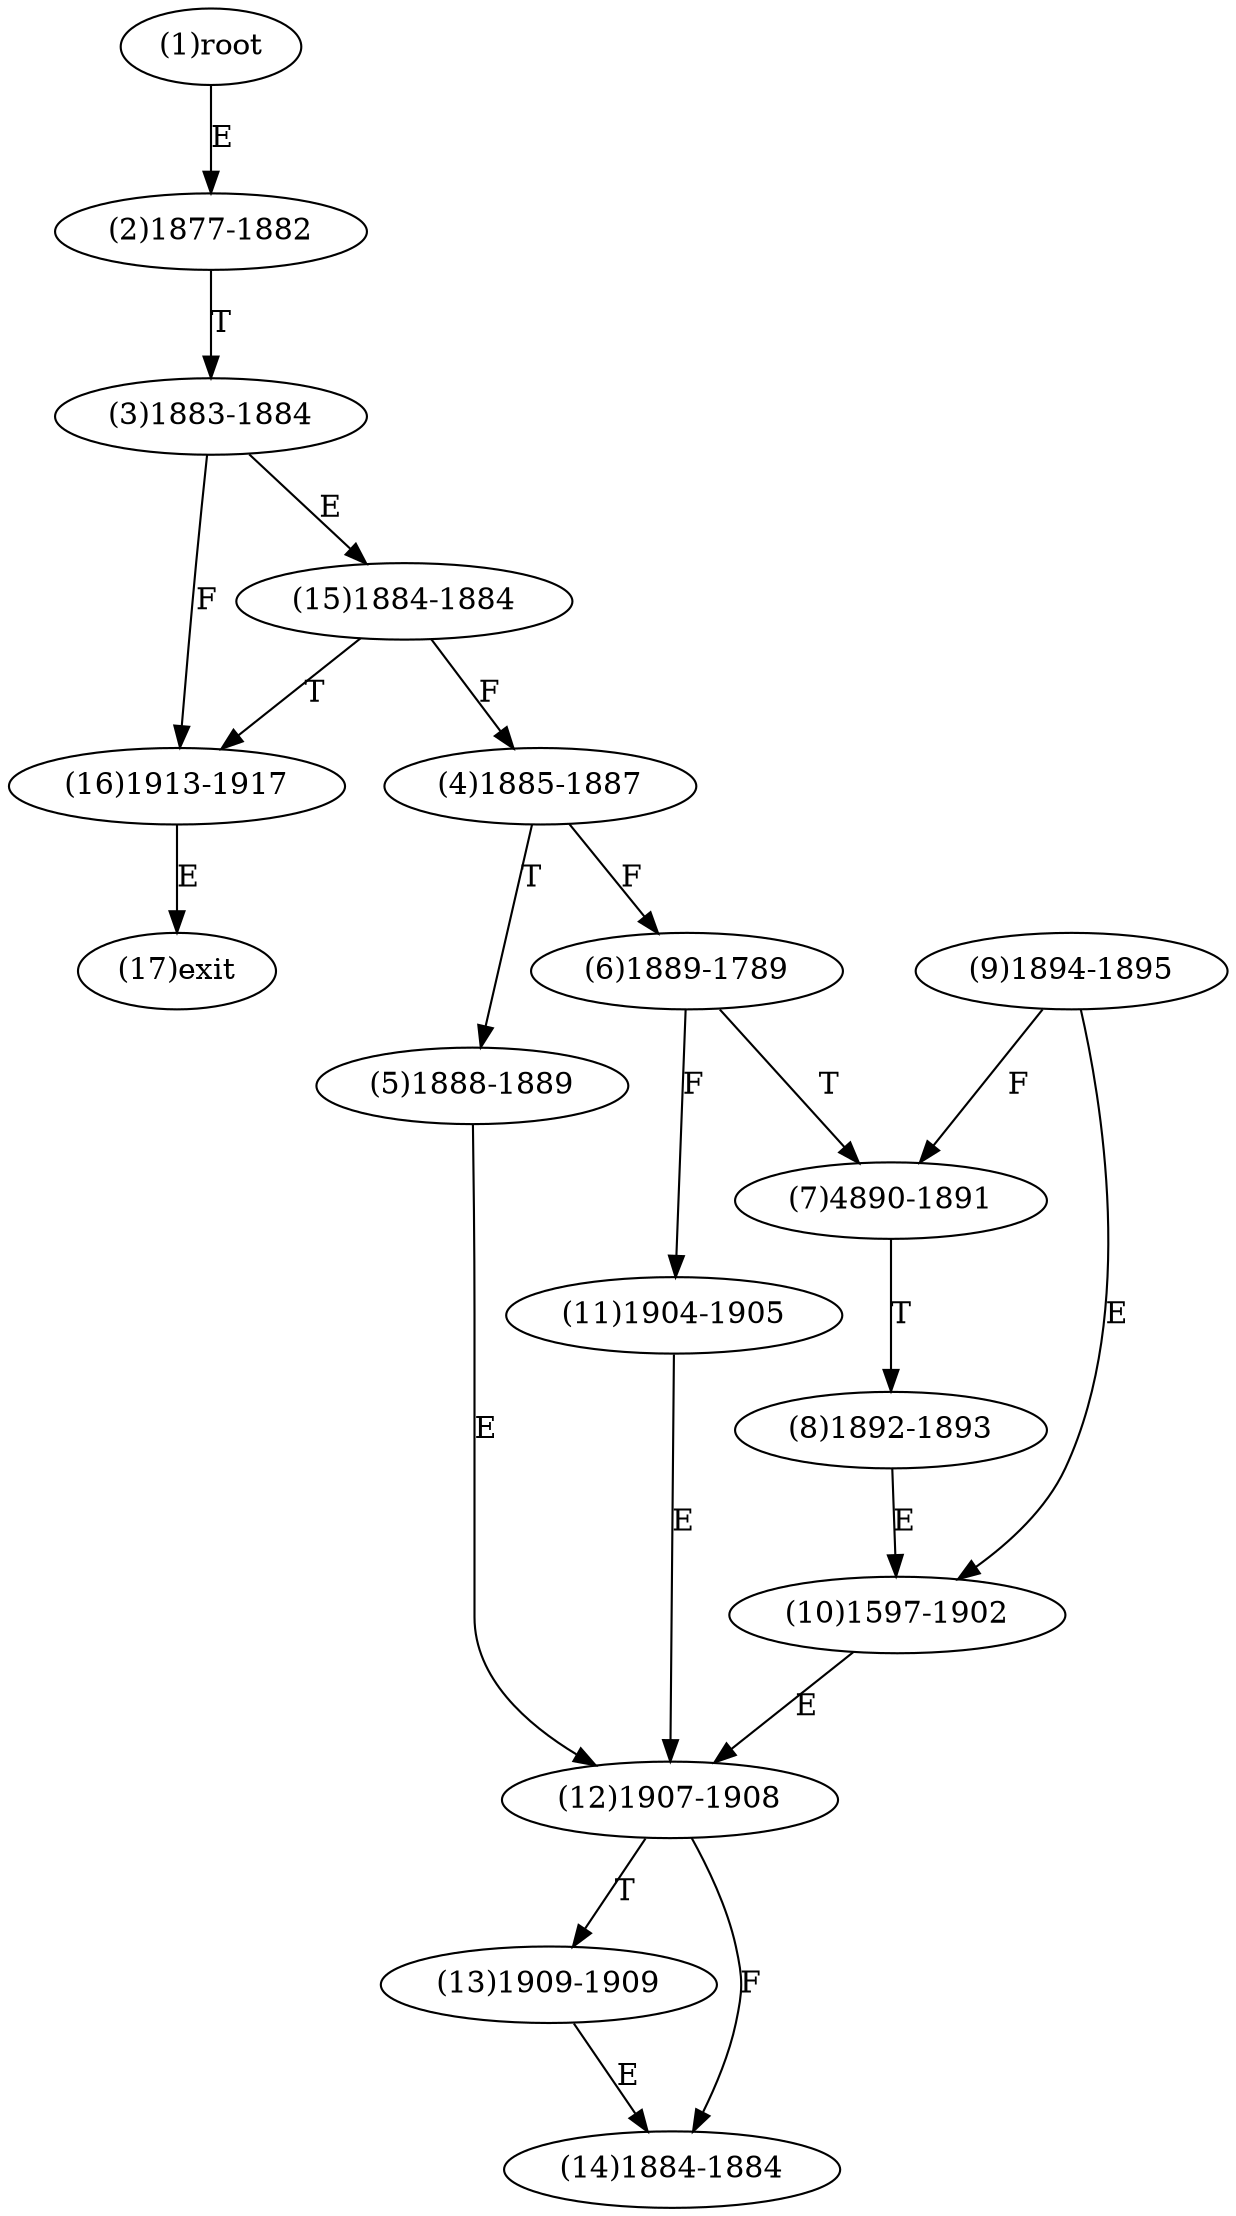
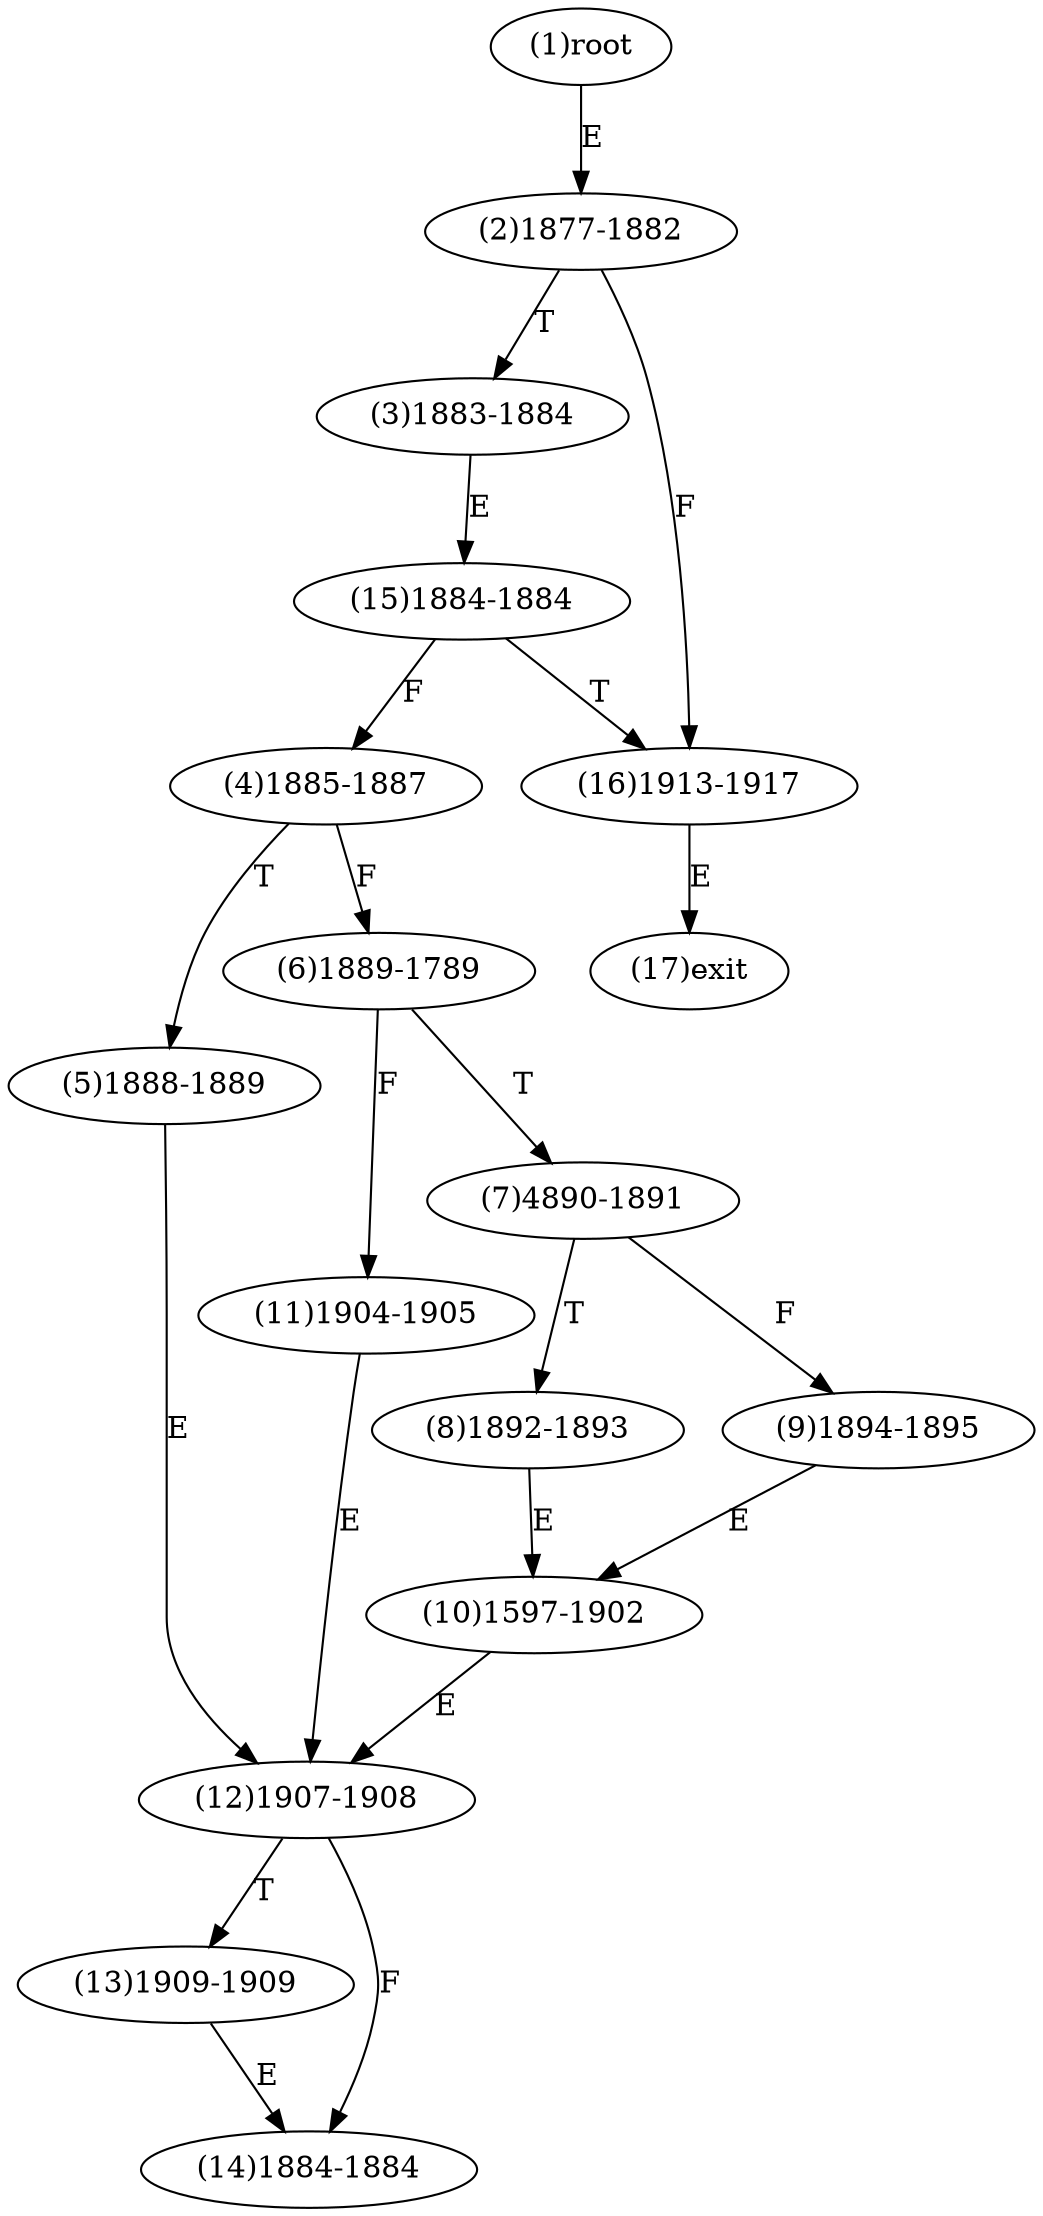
  digraph {
    n1 [label="(1)root"]
    n2 [label="(2)1877-1882"]
    n3 [label="(3)1883-1884"]
    n4 [label="(16)1913-1917"]
    n5 [label="(15)1884-1884"]
    n6 [label="(17)exit"]
    n7 [label="(4)1885-1887"]
    n8 [label="(5)1888-1889"]
    n9 [label="(6)1889-1789"]
    n10 [label="(12)1907-1908"]
    n11 [label="(7)4890-1891"]
    n12 [label="(11)1904-1905"]
    n13 [label="(13)1909-1909"]
    n14 [label="(14)1884-1884"]
    n15 [label="(8)1892-1893"]
    n16 [label="(9)1894-1895"]
    n17 [label="(10)1597-1902"]
    n1 -> n2 [label=E]
    n2 -> n3 [label=T]
-   n3 -> n4 [label=F]
+   n2 -> n4 [label=F]
    n3 -> n5 [label=E]
    n4 -> n6 [label=E]
    n5 -> n4 [label=T]
    n5 -> n7 [label=F]
    n7 -> n8 [label=T]
    n7 -> n9 [label=F]
    n8 -> n10 [label=E]
    n9 -> n11 [label=T]
    n9 -> n12 [label=F]
    n10 -> n13 [label=T]
    n10 -> n14 [label=F]
    n11 -> n15 [label=T]
-   n16 -> n11 [label=F]
+   n11 -> n16 [label=F]
    n12 -> n10 [label=E]
    n13 -> n14 [label=E]
    n15 -> n17 [label=E]
    n16 -> n17 [label=E]
    n17 -> n10 [label=E]
  }
